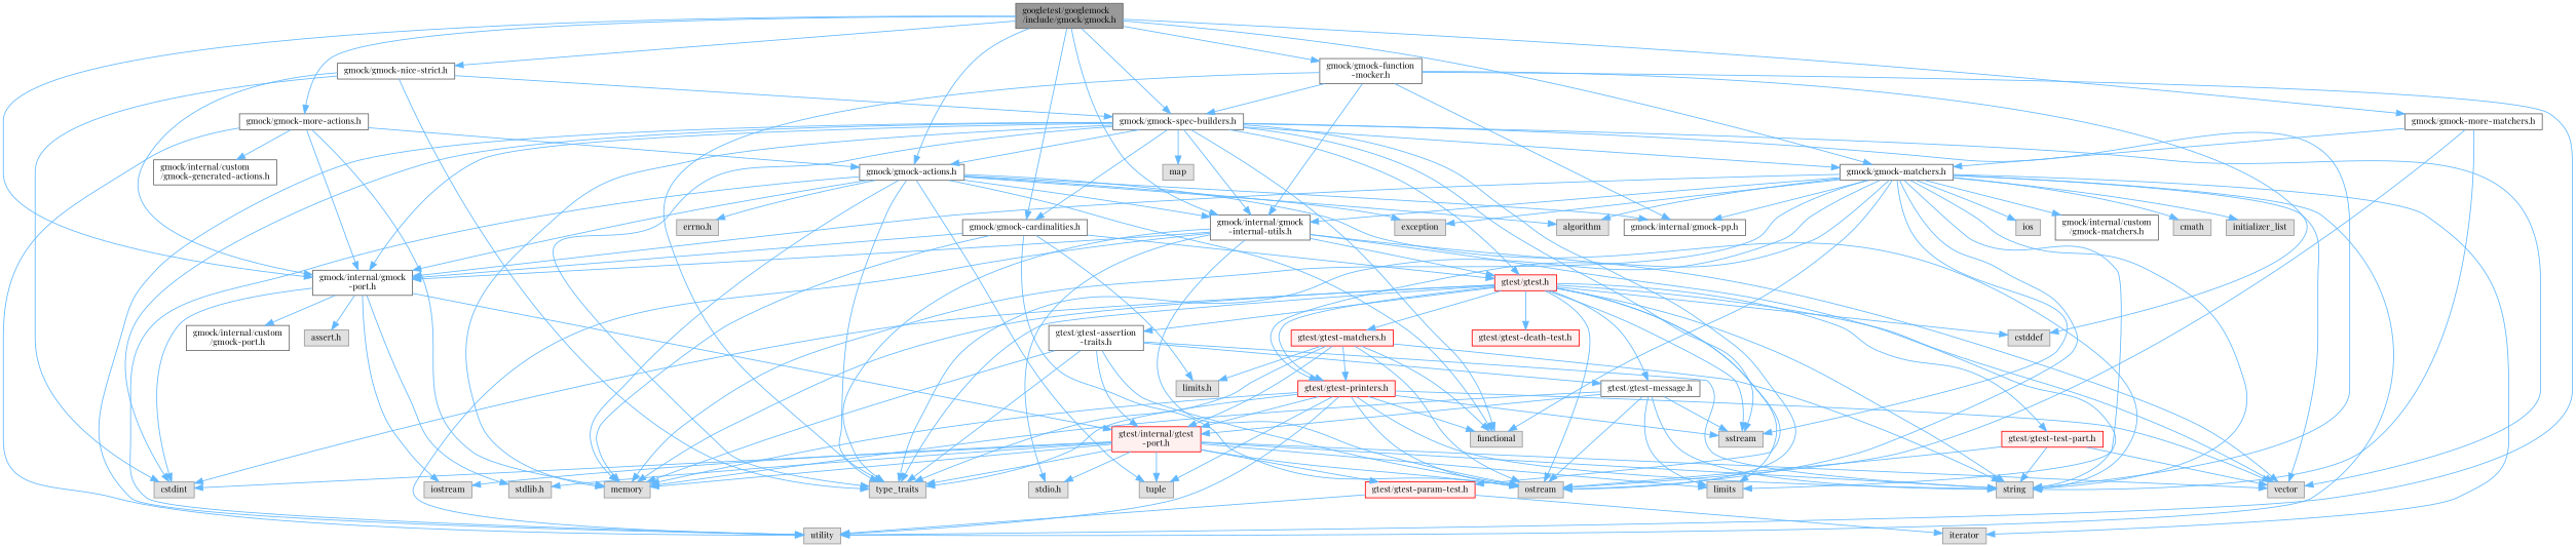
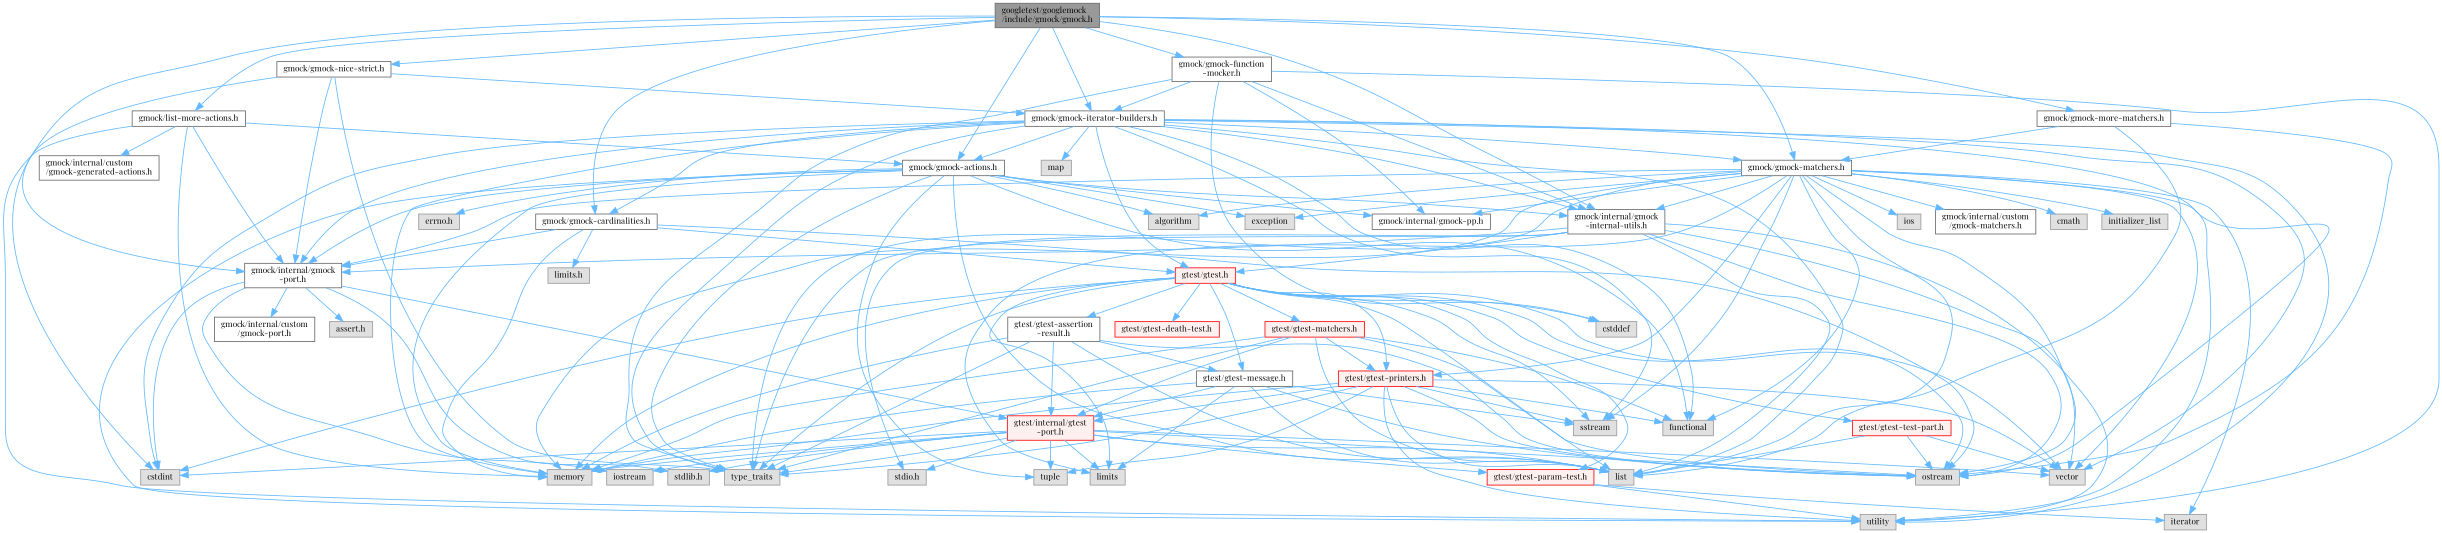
  digraph {
    fontname="Playfair Display"
    node [color=grey60 fillcolor="#E0E0E0" fontname="Playfair Display" fontsize=10 shape=box style=filled]
    edge [color=steelblue1 fontname="Playfair Display" fontsize=10 labelfontname=Helvetica labelfontsize=10 style=solid]
    n1 [color=gray40 fillcolor=grey60 fontcolor=black height=0.2 label="googletest/googlemock\l/include/gmock/gmock.h" width=0.4]
    n2 [color=grey40 fillcolor=white height=0.2 label="gmock/gmock-actions.h" width=0.4]
    n3 [color=grey40 fillcolor=white height=0.2 label="gmock/internal/gmock\l-internal-utils.h" width=0.4]
    n4 [color=grey40 fillcolor=white height=0.2 label="gmock/internal/gmock\l-port.h" width=0.4]
    n5 [color=grey40 fillcolor=white height=0.2 label="gmock/gmock-cardinalities.h" width=0.4]
    n6 [color=grey40 fillcolor=white height=0.2 label="gmock/gmock-function\l-mocker.h" width=0.4]
-   n7 [color=grey40 fillcolor=white height=0.2 label="gmock/gmock-spec-builders.h" width=0.4]
+   n7 [color=grey40 fillcolor=white height=0.2 label="gmock/gmock-iterator-builders.h" width=0.4]
    n8 [color=grey40 fillcolor=white height=0.2 label="gmock/gmock-matchers.h" width=0.4]
-   n9 [color=grey40 fillcolor=white height=0.2 label="gmock/gmock-more-actions.h" width=0.4]
+   n9 [color=grey40 fillcolor=white height=0.2 label="gmock/list-more-actions.h" width=0.4]
    n10 [color=grey40 fillcolor=white height=0.2 label="gmock/gmock-more-matchers.h" width=0.4]
    n11 [color=grey40 fillcolor=white height=0.2 label="gmock/gmock-nice-strict.h" width=0.4]
    n12 [height=0.2 label="errno.h" width=0.4]
    n13 [height=0.2 label=algorithm width=0.4]
    n14 [height=0.2 label=exception width=0.4]
    n15 [height=0.2 label=functional width=0.4]
    n16 [height=0.2 label=memory width=0.4]
-   n17 [height=0.2 label=string width=0.4]
+   n17 [height=0.2 label=list width=0.4]
    n18 [height=0.2 label=tuple width=0.4]
    n19 [height=0.2 label=type_traits width=0.4]
    n20 [height=0.2 label=utility width=0.4]
    n21 [color=grey40 fillcolor=white height=0.2 label="gmock/internal/gmock-pp.h" width=0.4]
    n22 [height=0.2 label="stdio.h" width=0.4]
    n23 [height=0.2 label=ostream width=0.4]
    n24 [height=0.2 label=vector width=0.4]
    n25 [color=red fillcolor="#FFF0F0" height=0.2 label="gtest/gtest.h" width=0.4]
    n26 [height=0.2 label="assert.h" width=0.4]
    n27 [height=0.2 label="stdlib.h" width=0.4]
    n28 [height=0.2 label=cstdint width=0.4]
    n29 [height=0.2 label=iostream width=0.4]
    n30 [color=grey40 fillcolor=white height=0.2 label="gmock/internal/custom\l/gmock-port.h" width=0.4]
    n31 [color=red fillcolor="#FFF0F0" height=0.2 label="gtest/internal/gtest\l-port.h" width=0.4]
    n32 [height=0.2 label="limits.h" width=0.4]
    n33 [height=0.2 label=cstddef width=0.4]
    n34 [height=0.2 label=sstream width=0.4]
    n35 [height=0.2 label=map width=0.4]
    n36 [height=0.2 label=limits width=0.4]
    n37 [color=red fillcolor="#FFF0F0" height=0.2 label="gtest/gtest-printers.h" width=0.4]
    n38 [height=0.2 label=iterator width=0.4]
    n39 [height=0.2 label=cmath width=0.4]
    n40 [height=0.2 label=initializer_list width=0.4]
    n41 [height=0.2 label=ios width=0.4]
    n42 [color=grey40 fillcolor=white height=0.2 label="gmock/internal/custom\l/gmock-matchers.h" width=0.4]
    n43 [color=grey40 fillcolor=white height=0.2 label="gmock/internal/custom\l/gmock-generated-actions.h" width=0.4]
-   n44 [color=grey40 fillcolor=white height=0.2 label="gtest/gtest-assertion\l-traits.h" width=0.4]
+   n44 [color=grey40 fillcolor=white height=0.2 label="gtest/gtest-assertion\l-result.h" width=0.4]
    n45 [color=grey40 fillcolor=white height=0.2 label="gtest/gtest-message.h" width=0.4]
    n46 [color=red fillcolor="#FFF0F0" height=0.2 label="gtest/gtest-death-test.h" width=0.4]
    n47 [color=red fillcolor="#FFF0F0" height=0.2 label="gtest/gtest-matchers.h" width=0.4]
    n48 [color=red fillcolor="#FFF0F0" height=0.2 label="gtest/gtest-param-test.h" width=0.4]
    n49 [color=red fillcolor="#FFF0F0" height=0.2 label="gtest/gtest-test-part.h" width=0.4]
    n1 -> n2
    n1 -> n3
    n1 -> n4
    n1 -> n5
    n1 -> n6
    n1 -> n7
    n1 -> n8
    n1 -> n9
    n1 -> n10
    n1 -> n11
    n2 -> n3
    n2 -> n4
    n2 -> n12
    n2 -> n13
    n2 -> n14
    n2 -> n15
    n2 -> n16
    n2 -> n17
    n2 -> n18
    n2 -> n19
    n2 -> n20
    n2 -> n21
    n3 -> n4
    n3 -> n17
    n3 -> n19
    n3 -> n20
    n3 -> n22
    n3 -> n23
    n3 -> n24
    n3 -> n25
    n4 -> n26
    n4 -> n27
    n4 -> n28
    n4 -> n29
    n4 -> n30
    n4 -> n31
    n5 -> n4
    n5 -> n16
    n5 -> n23
    n5 -> n25
    n5 -> n32
    n6 -> n3
    n6 -> n7
    n6 -> n19
    n6 -> n20
    n6 -> n21
    n6 -> n33
    n7 -> n2
    n7 -> n3
    n7 -> n4
    n7 -> n5
    n7 -> n8
    n7 -> n15
    n7 -> n16
    n7 -> n17
    n7 -> n19
    n7 -> n20
    n7 -> n23
    n7 -> n24
    n7 -> n25
    n7 -> n28
    n7 -> n34
    n7 -> n35
    n8 -> n3
    n8 -> n4
    n8 -> n13
    n8 -> n14
    n8 -> n15
    n8 -> n16
    n8 -> n17
    n8 -> n19
    n8 -> n20
    n8 -> n21
    n8 -> n23
    n8 -> n24
    n8 -> n34
    n8 -> n36
    n8 -> n37
    n8 -> n38
    n8 -> n39
    n8 -> n40
    n8 -> n41
    n8 -> n42
    n9 -> n2
    n9 -> n4
    n9 -> n16
    n9 -> n20
    n9 -> n43
    n10 -> n8
    n10 -> n17
    n10 -> n23
    n11 -> n4
    n11 -> n7
    n11 -> n19
    n11 -> n28
    n25 -> n16
    n25 -> n17
    n25 -> n19
    n25 -> n23
    n25 -> n24
    n25 -> n28
    n25 -> n33
    n25 -> n34
    n25 -> n36
    n25 -> n37
    n25 -> n44
    n25 -> n45
    n25 -> n46
    n25 -> n47
    n25 -> n48
    n25 -> n49
    n31 -> n16
    n31 -> n17
    n31 -> n18
    n31 -> n19
    n31 -> n22
    n31 -> n23
    n31 -> n24
    n31 -> n27
    n31 -> n28
    n31 -> n29
    n31 -> n36
    n31 -> n48
    n37 -> n15
    n37 -> n16
    n37 -> n17
    n37 -> n18
    n37 -> n19
    n37 -> n20
    n37 -> n23
    n37 -> n24
    n37 -> n31
    n37 -> n34
    n44 -> n16
    n44 -> n17
    n44 -> n19
    n44 -> n23
    n44 -> n31
    n44 -> n45
    n45 -> n16
    n45 -> n17
    n45 -> n23
    n45 -> n31
    n45 -> n34
    n45 -> n36
    n47 -> n15
-   n47 -> n32
+   n47 -> n16
    n47 -> n17
    n47 -> n19
    n47 -> n23
    n47 -> n31
    n47 -> n37
    n48 -> n20
    n48 -> n38
    n49 -> n17
    n49 -> n23
    n49 -> n24
  }
